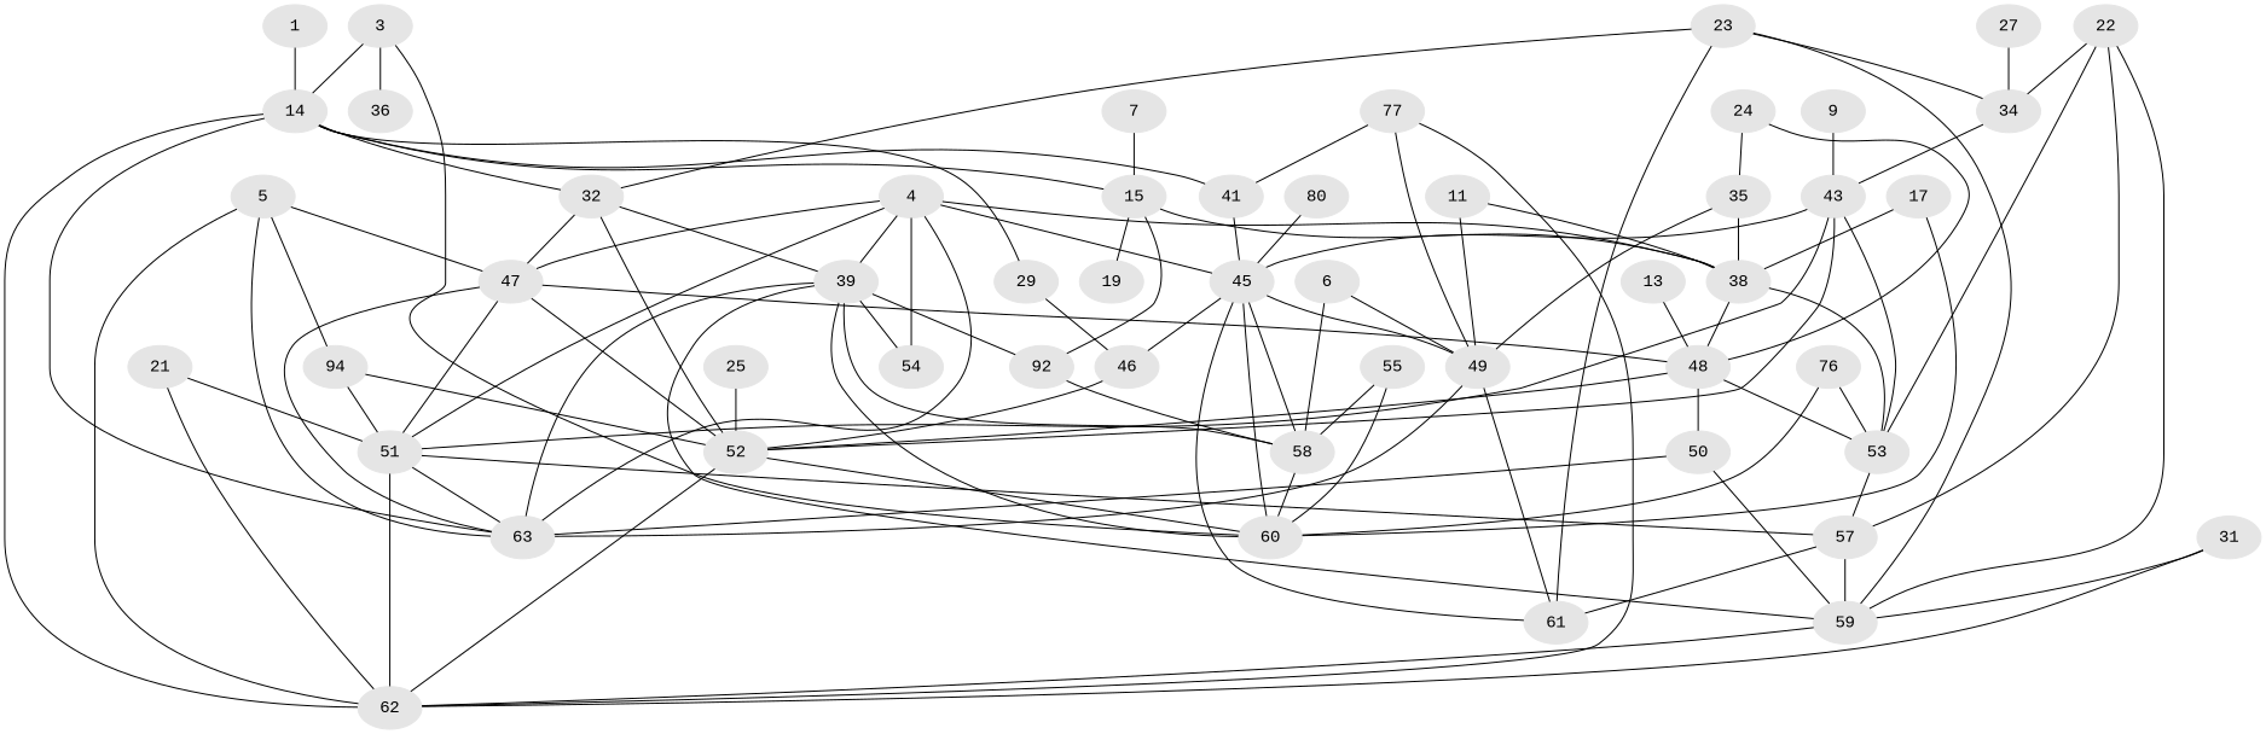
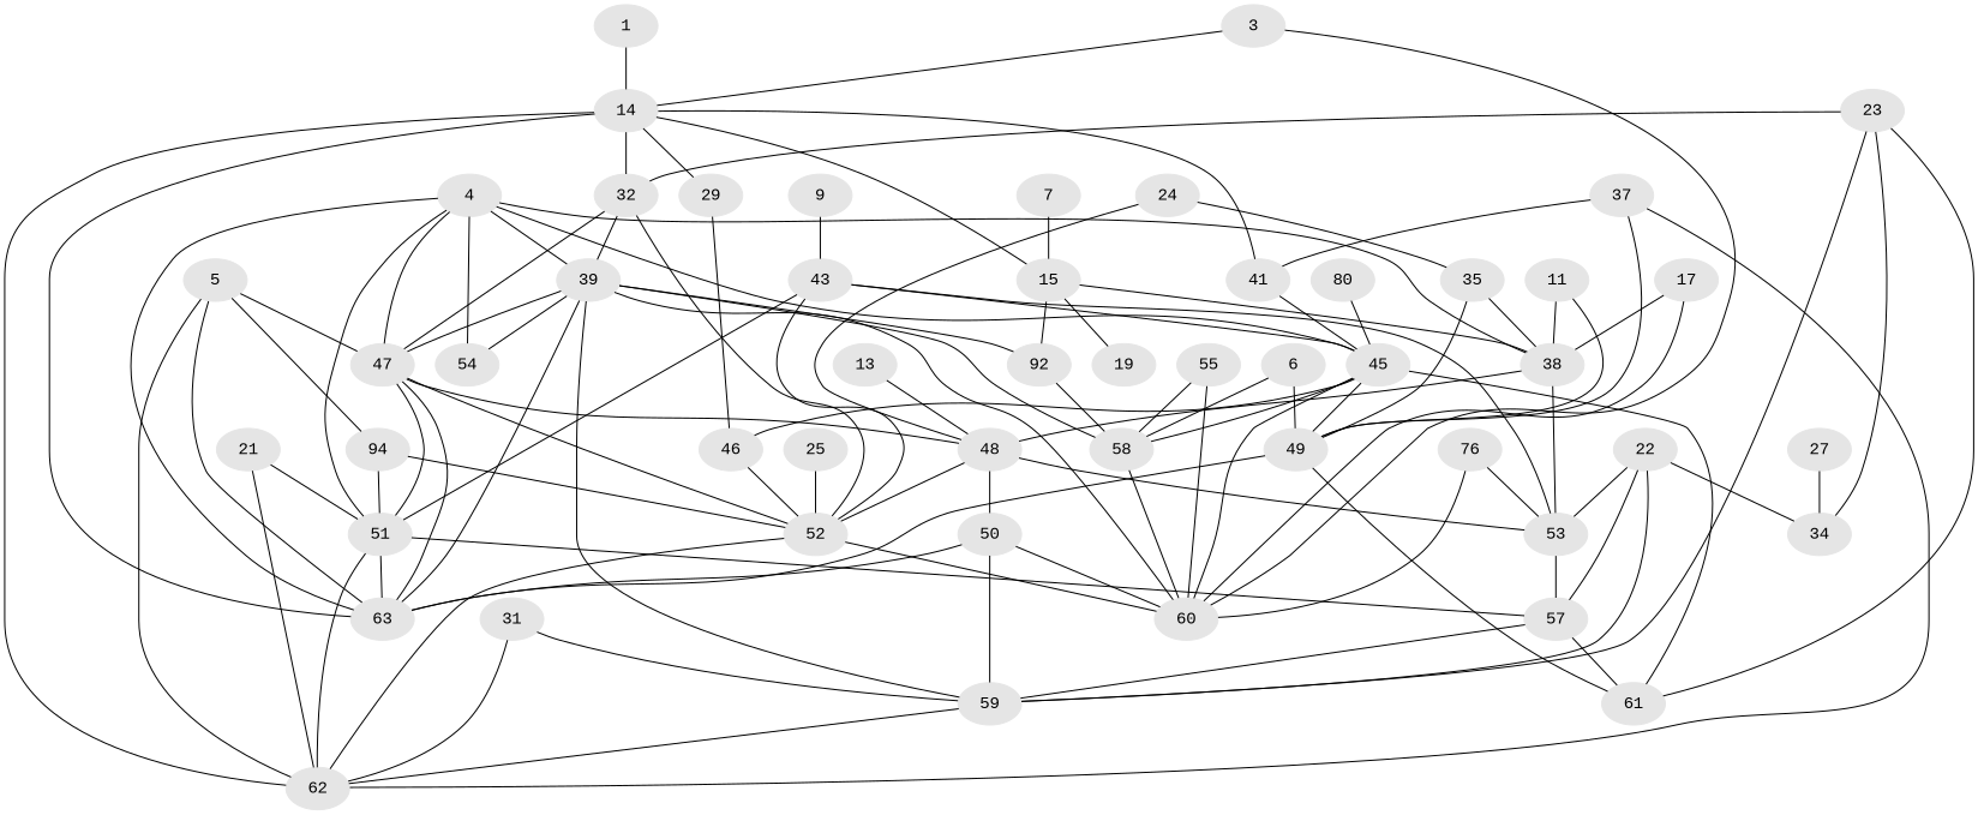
  graph {
    fontname="Liberation Mono"
    node [color=gray90 fontname="Liberation Mono" style=filled]
    edge [fontname="Liberation Mono" weight=1.0]
    1
    14
    63
    62
    15
    29
    32
    41
    3
-   36
    60
    4
    38
    39
    45
    47
    51
    54
    48
    53
    58
    n22 [label=92]
    59
    49
    61
    46
    52
    57
    5
    n30 [label=94]
    6
    7
    19
    9
    43
    11
    13
    50
    17
    21
    22
    34
    23
    24
    35
    25
    n47 [label=76]
    27
    31
-   37 [label=77]
+   37
    n51 [label=80]
    55
    1 -- 14
    14 -- 63
    14 -- 62 [weight=2.0]
    14 -- 15
    14 -- 29
    14 -- 32 [weight=2.0]
    14 -- 41
    15 -- 38
    15 -- n22
    15 -- 19
    29 -- 46
    32 -- 39
    32 -- 47
    32 -- 52
    41 -- 45
    3 -- 14
-   3 -- 36
    3 -- 60
    4 -- 63
    4 -- 38
    4 -- 39
    4 -- 45
    4 -- 47
    4 -- 51
    4 -- 54 [weight=2.0]
    38 -- 48
    38 -- 53
    39 -- 63
    39 -- 60
+   39 -- 47
    39 -- 54
    39 -- 58 [weight=2.0]
    39 -- n22
    39 -- 59
    45 -- 60
    45 -- 58
    45 -- 49
    45 -- 61
    45 -- 46
    47 -- 63
    47 -- 51
    47 -- 48
    47 -- 52
    51 -- 63
    51 -- 62
    51 -- 57
    48 -- 53
    48 -- 52
    48 -- 50
    53 -- 57
    58 -- 60
    n22 -- 58
    59 -- 62
    49 -- 63
    49 -- 61
    46 -- 52
    52 -- 62
    52 -- 60
    57 -- 59
    57 -- 61
    5 -- 63
    5 -- 62
    5 -- 47
    5 -- n30
    n30 -- 51
    n30 -- 52
    6 -- 58
    6 -- 49
    7 -- 15
    9 -- 43
    43 -- 45
    43 -- 51
    43 -- 53
    43 -- 52
    11 -- 38
    11 -- 49
    13 -- 48
    50 -- 63
+   50 -- 60
    50 -- 59
    17 -- 60
    17 -- 38
    21 -- 62
    21 -- 51
    22 -- 53
    22 -- 59
    22 -- 57
    22 -- 34
-   34 -- 43
    23 -- 32
    23 -- 59
    23 -- 61
    23 -- 34
    24 -- 48
    24 -- 35
    35 -- 38
    35 -- 49
    25 -- 52
    n47 -- 60
    n47 -- 53
    27 -- 34
    31 -- 62
    31 -- 59
    37 -- 62
    37 -- 41
    37 -- 49
    n51 -- 45
    55 -- 60
    55 -- 58
  }
